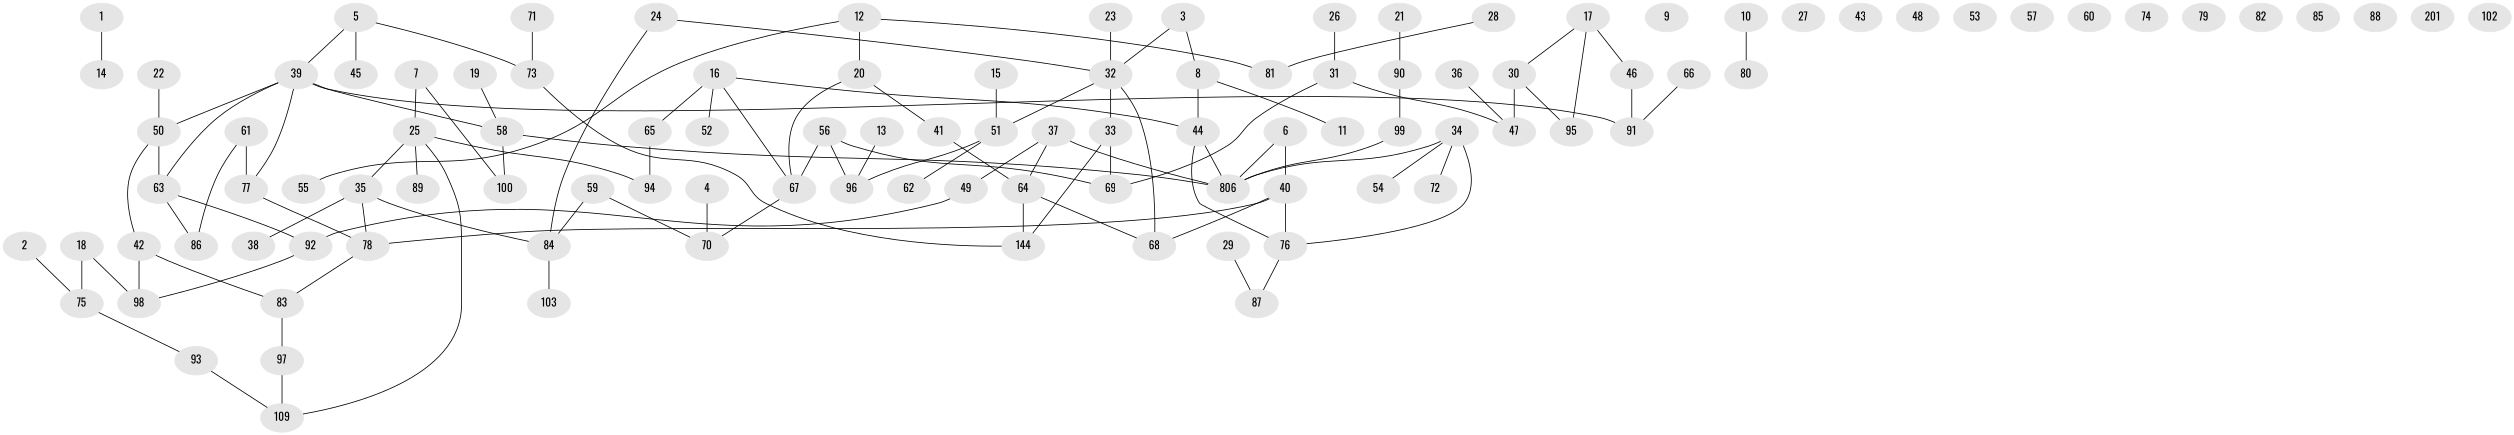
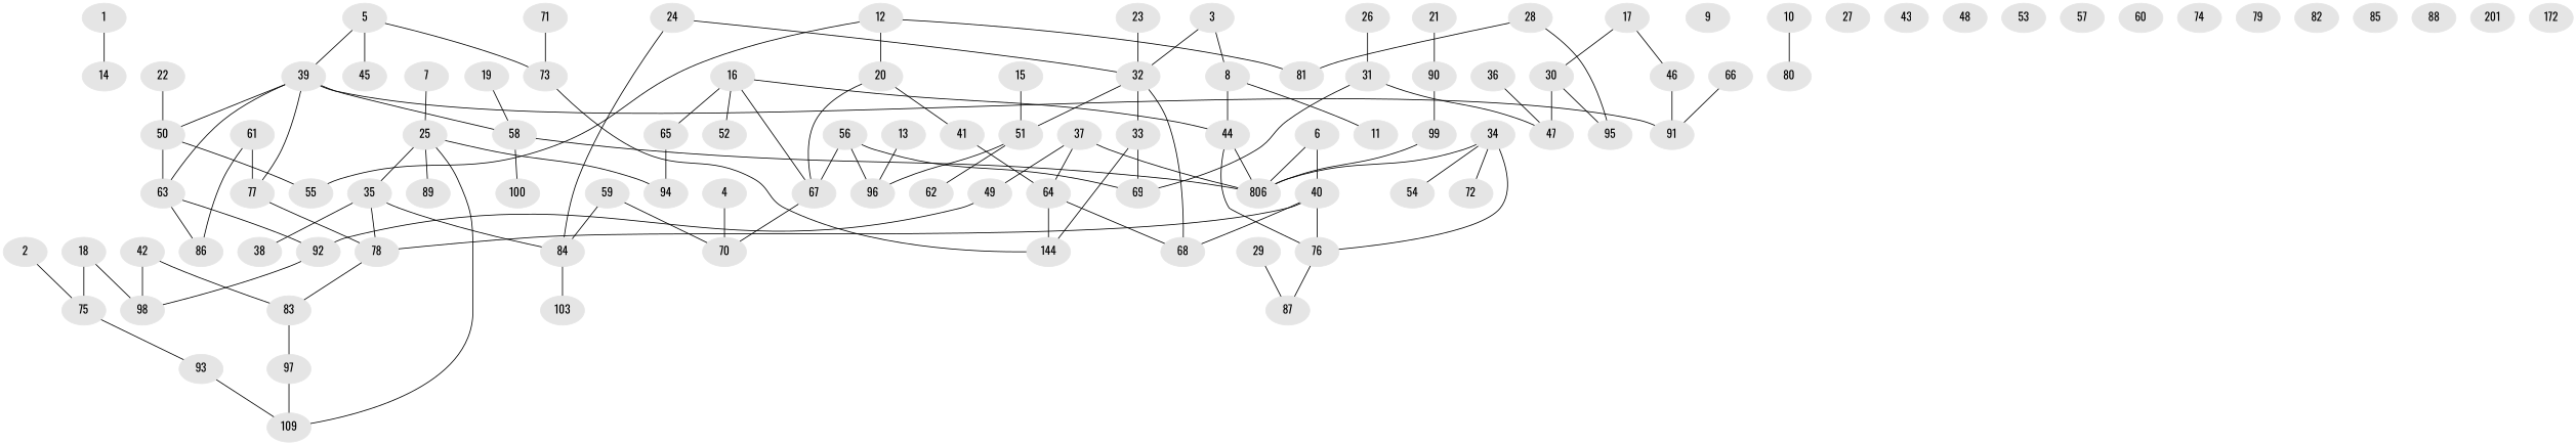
  graph {
    fontname=Oswald
    node [color=gray90 fontname=Oswald style=filled]
    edge [fontname=Oswald]
    1
    14
    2
    75
    93
    3
    32
    8
    22
    50
    51
    33
    68
    4
    70
    5
    39
    45
    73
    58
    63
    77
    91
    n24 [label=144]
    6
    40
    n27 [label=806]
    76
    78
    7
    25
    100
    35
    89
    94
    n36 [label=109]
    11
    44
    9
    10
    80
    12
    20
    55
    81
    67
    41
    13
    96
    15
    62
    16
    52
    65
    17
    30
    46
    95
    47
    18
    98
    19
    64
    21
    90
    99
    23
    24
    84
    103
    38
    26
    31
    69
    27
    28
    29
    87
    34
    54
    72
    83
    36
    37
    49
    92
    86
    42
    97
    43
    48
    53
    56
    57
    59
    60
    61
    66
    71
    74
    79
    82
    85
    88
    n105 [label=201]
-   102
+   102 [label=172]
    1 -- 14
    2 -- 75
    75 -- 93
    93 -- n36
    3 -- 32
    3 -- 8
    32 -- 51
    32 -- 33
    32 -- 68
    8 -- 11
    8 -- 44
    22 -- 50
    50 -- 63
-   50 -- 42
+   50 -- 55
    51 -- 96
    51 -- 62
    33 -- n24
    33 -- 69
    4 -- 70
    5 -- 39
    5 -- 45
    5 -- 73
    39 -- 50
    39 -- 58
    39 -- 63
    39 -- 77
    39 -- 91
    73 -- n24
    58 -- n27
    58 -- 100
    63 -- 92
    63 -- 86
    77 -- 78
    6 -- 40
    6 -- n27
    40 -- 68
    40 -- 76
    40 -- 78
    76 -- 87
    78 -- 83
    7 -- 25
-   7 -- 100
    25 -- 35
    25 -- 89
    25 -- 94
    25 -- n36
    35 -- 78
    35 -- 84
    35 -- 38
    44 -- n27
    44 -- 76
    10 -- 80
    12 -- 20
    12 -- 55
    12 -- 81
    20 -- 67
    20 -- 41
    67 -- 70
    41 -- 64
    13 -- 96
    15 -- 51
    16 -- 44
    16 -- 67
    16 -- 52
    16 -- 65
    65 -- 94
    17 -- 30
    17 -- 46
    30 -- 95
    30 -- 47
    46 -- 91
    18 -- 75
    18 -- 98
    19 -- 58
    64 -- 68
    64 -- n24
    21 -- 90
    90 -- 99
    99 -- n27
    23 -- 32
    24 -- 32
    24 -- 84
    84 -- 103
    26 -- 31
    31 -- 47
    31 -- 69
    28 -- 81
-   17 -- 95
+   28 -- 95
    29 -- 87
    34 -- n27
    34 -- 76
    34 -- 54
    34 -- 72
    83 -- 97
    36 -- 47
    37 -- n27
    37 -- 64
    37 -- 49
    49 -- 92
    92 -- 98
    42 -- 98
    42 -- 83
    97 -- n36
    56 -- 67
    56 -- 96
    56 -- 69
    59 -- 70
    59 -- 84
    61 -- 77
    61 -- 86
    66 -- 91
    71 -- 73
  }
